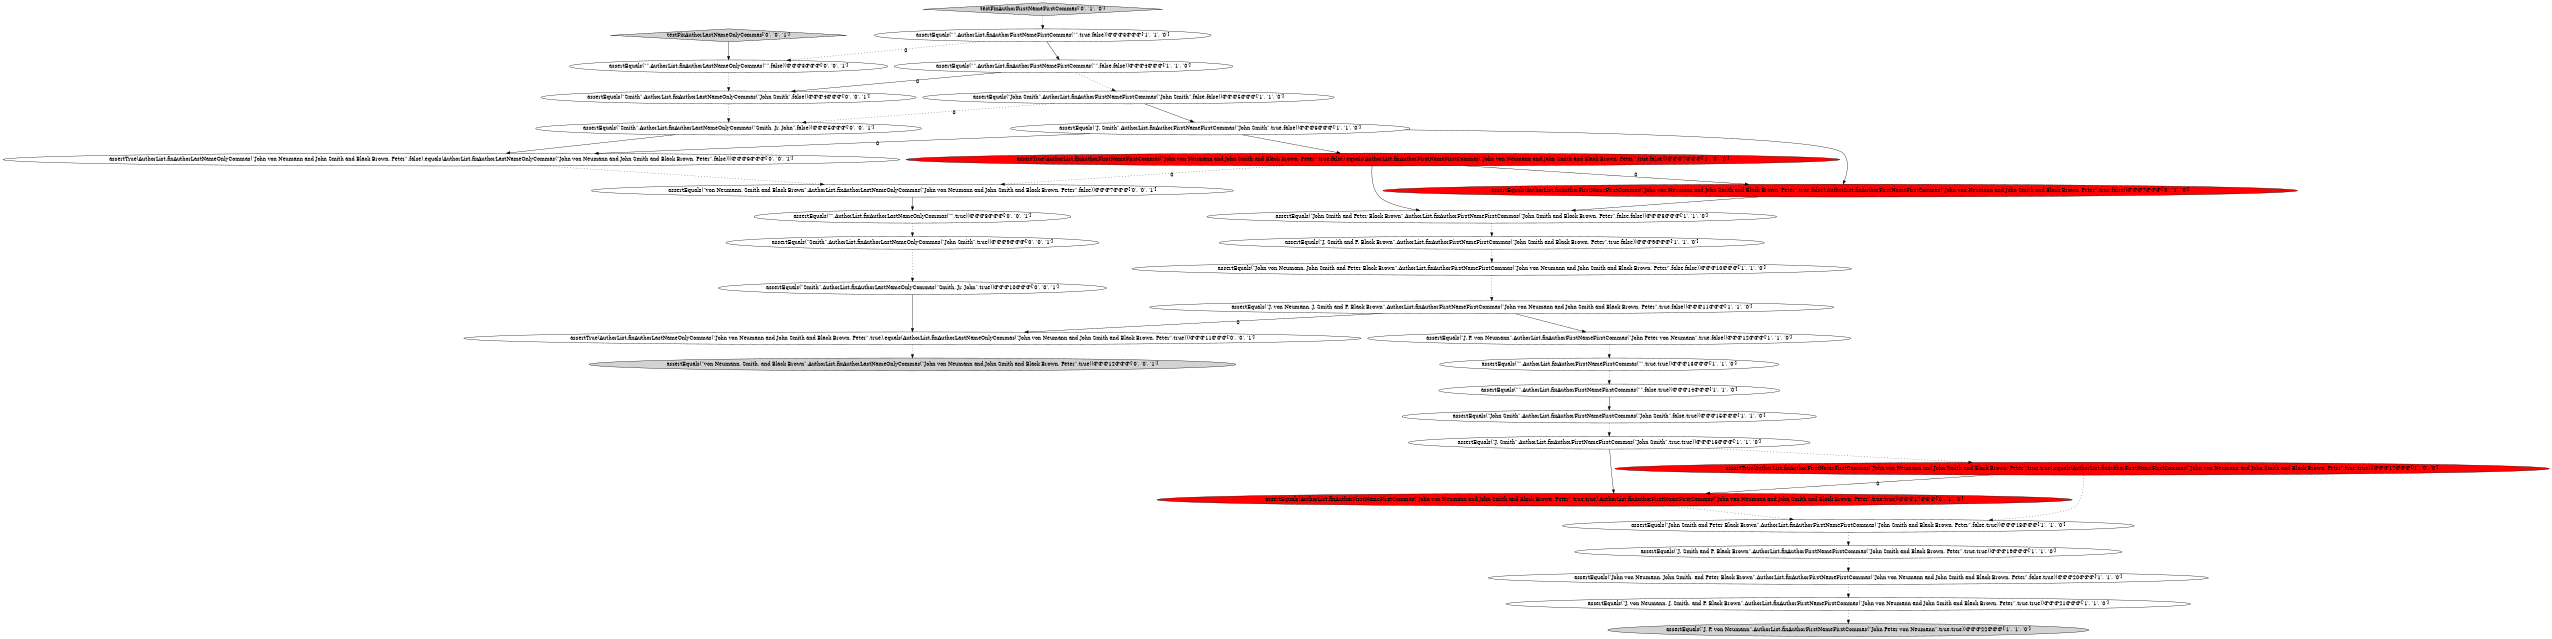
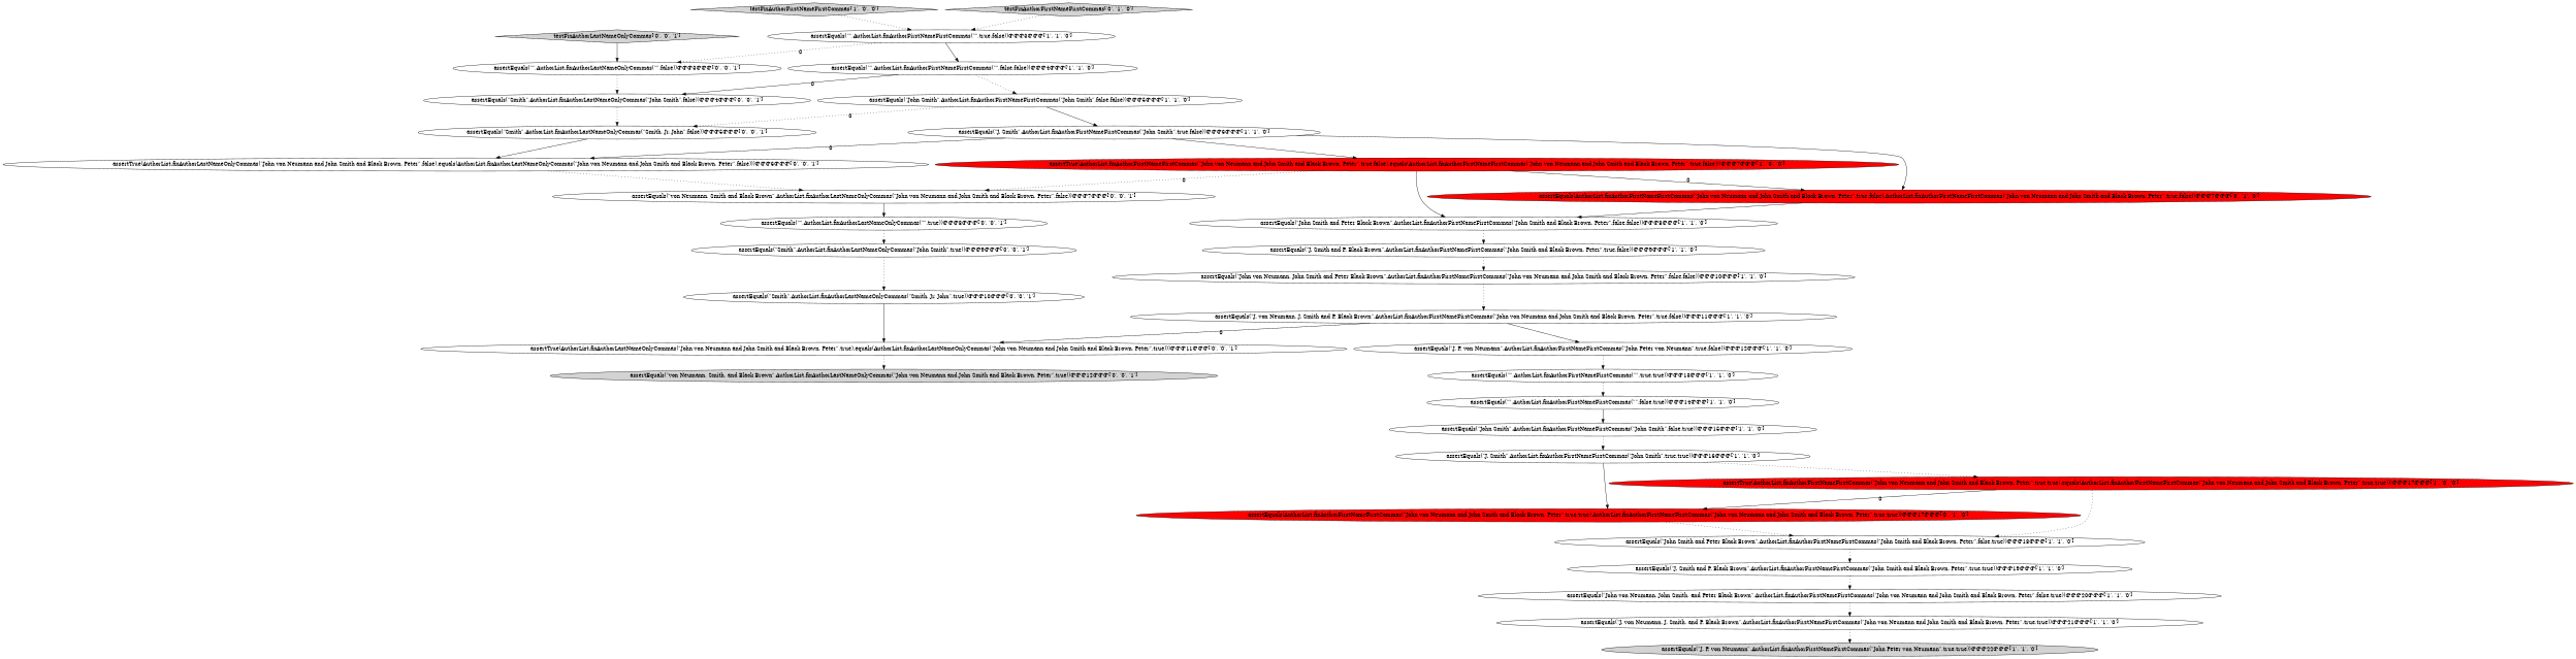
  digraph {
    node [fillcolor=white shape=ellipse style=filled]
    edge [style=dotted]
    n1 [label="assertEquals(\"J. von Neumann, J. Smith, and P. Black Brown\",AuthorList.fixAuthorFirstNameFirstCommas(\"John von Neumann and John Smith and Black Brown, Peter\",true,true))@@@21@@@['1', '1', '0']"]
    n2 [fillcolor=lightgray label="assertEquals(\"J. P. von Neumann\",AuthorList.fixAuthorFirstNameFirstCommas(\"John Peter von Neumann\",true,true))@@@22@@@['1', '1', '0']"]
    n3 [fillcolor=red label="assertEquals(AuthorList.fixAuthorFirstNameFirstCommas(\"John von Neumann and John Smith and Black Brown, Peter\",true,true),AuthorList.fixAuthorFirstNameFirstCommas(\"John von Neumann and John Smith and Black Brown, Peter\",true,true))@@@17@@@['0', '1', '0']"]
    n4 [label="assertEquals(\"John Smith and Peter Black Brown\",AuthorList.fixAuthorFirstNameFirstCommas(\"John Smith and Black Brown, Peter\",false,true))@@@18@@@['1', '1', '0']"]
    n5 [label="assertEquals(\"von Neumann, Smith and Black Brown\",AuthorList.fixAuthorLastNameOnlyCommas(\"John von Neumann and John Smith and Black Brown, Peter\",false))@@@7@@@['0', '0', '1']"]
    n6 [label="assertEquals(\"\",AuthorList.fixAuthorLastNameOnlyCommas(\"\",true))@@@8@@@['0', '0', '1']"]
    n7 [fillcolor=lightgray label="assertEquals(\"von Neumann, Smith, and Black Brown\",AuthorList.fixAuthorLastNameOnlyCommas(\"John von Neumann and John Smith and Black Brown, Peter\",true))@@@12@@@['0', '0', '1']"]
    n8 [label="assertEquals(\"\",AuthorList.fixAuthorFirstNameFirstCommas(\"\",false,false))@@@4@@@['1', '1', '0']"]
    n9 [label="assertEquals(\"Smith\",AuthorList.fixAuthorLastNameOnlyCommas(\"John Smith\",false))@@@4@@@['0', '0', '1']"]
    n10 [label="assertEquals(\"John Smith\",AuthorList.fixAuthorFirstNameFirstCommas(\"John Smith\",false,false))@@@5@@@['1', '1', '0']"]
+   n11 [fillcolor=lightgray label="testFixAuthorFirstNameFirstCommas['1', '0', '0']" shape=diamond]
    n12 [label="assertEquals(\"\",AuthorList.fixAuthorFirstNameFirstCommas(\"\",true,false))@@@3@@@['1', '1', '0']"]
    n13 [label="assertTrue(AuthorList.fixAuthorLastNameOnlyCommas(\"John von Neumann and John Smith and Black Brown, Peter\",true).equals(AuthorList.fixAuthorLastNameOnlyCommas(\"John von Neumann and John Smith and Black Brown, Peter\",true)))@@@11@@@['0', '0', '1']"]
    n14 [label="assertEquals(\"\",AuthorList.fixAuthorFirstNameFirstCommas(\"\",false,true))@@@14@@@['1', '1', '0']"]
    n15 [label="assertEquals(\"John Smith\",AuthorList.fixAuthorFirstNameFirstCommas(\"John Smith\",false,true))@@@15@@@['1', '1', '0']"]
    n16 [label="assertEquals(\"John von Neumann, John Smith and Peter Black Brown\",AuthorList.fixAuthorFirstNameFirstCommas(\"John von Neumann and John Smith and Black Brown, Peter\",false,false))@@@10@@@['1', '1', '0']"]
    n17 [label="assertEquals(\"J. von Neumann, J. Smith and P. Black Brown\",AuthorList.fixAuthorFirstNameFirstCommas(\"John von Neumann and John Smith and Black Brown, Peter\",true,false))@@@11@@@['1', '1', '0']"]
    n18 [label="assertEquals(\"John Smith and Peter Black Brown\",AuthorList.fixAuthorFirstNameFirstCommas(\"John Smith and Black Brown, Peter\",false,false))@@@8@@@['1', '1', '0']"]
    n19 [label="assertEquals(\"J. Smith and P. Black Brown\",AuthorList.fixAuthorFirstNameFirstCommas(\"John Smith and Black Brown, Peter\",true,false))@@@9@@@['1', '1', '0']"]
    n20 [label="assertEquals(\"\",AuthorList.fixAuthorLastNameOnlyCommas(\"\",false))@@@3@@@['0', '0', '1']"]
    n21 [label="assertEquals(\"Smith\",AuthorList.fixAuthorLastNameOnlyCommas(\"John Smith\",true))@@@9@@@['0', '0', '1']"]
    n22 [label="assertEquals(\"Smith\",AuthorList.fixAuthorLastNameOnlyCommas(\"Smith, Jr, John\",true))@@@10@@@['0', '0', '1']"]
    n23 [fillcolor=lightgray label="testFixAuthorLastNameOnlyCommas['0', '0', '1']" shape=diamond]
    n24 [label="assertEquals(\"J. Smith and P. Black Brown\",AuthorList.fixAuthorFirstNameFirstCommas(\"John Smith and Black Brown, Peter\",true,true))@@@19@@@['1', '1', '0']"]
    n25 [label="assertEquals(\"John von Neumann, John Smith, and Peter Black Brown\",AuthorList.fixAuthorFirstNameFirstCommas(\"John von Neumann and John Smith and Black Brown, Peter\",false,true))@@@20@@@['1', '1', '0']"]
    n26 [label="assertEquals(\"J. Smith\",AuthorList.fixAuthorFirstNameFirstCommas(\"John Smith\",true,true))@@@16@@@['1', '1', '0']"]
    n27 [fillcolor=red label="assertTrue(AuthorList.fixAuthorFirstNameFirstCommas(\"John von Neumann and John Smith and Black Brown, Peter\",true,true).equals(AuthorList.fixAuthorFirstNameFirstCommas(\"John von Neumann and John Smith and Black Brown, Peter\",true,true)))@@@17@@@['1', '0', '0']"]
    n28 [label="assertEquals(\"J. P. von Neumann\",AuthorList.fixAuthorFirstNameFirstCommas(\"John Peter von Neumann\",true,false))@@@12@@@['1', '1', '0']"]
    n29 [label="assertEquals(\"\",AuthorList.fixAuthorFirstNameFirstCommas(\"\",true,true))@@@13@@@['1', '1', '0']"]
    n30 [fillcolor=red label="assertTrue(AuthorList.fixAuthorFirstNameFirstCommas(\"John von Neumann and John Smith and Black Brown, Peter\",true,false).equals(AuthorList.fixAuthorFirstNameFirstCommas(\"John von Neumann and John Smith and Black Brown, Peter\",true,false)))@@@7@@@['1', '0', '0']"]
    n31 [fillcolor=red label="assertEquals(AuthorList.fixAuthorFirstNameFirstCommas(\"John von Neumann and John Smith and Black Brown, Peter\",true,false),AuthorList.fixAuthorFirstNameFirstCommas(\"John von Neumann and John Smith and Black Brown, Peter\",true,false))@@@7@@@['0', '1', '0']"]
    n32 [label="assertEquals(\"Smith\",AuthorList.fixAuthorLastNameOnlyCommas(\"Smith, Jr, John\",false))@@@5@@@['0', '0', '1']"]
    n33 [label="assertTrue(AuthorList.fixAuthorLastNameOnlyCommas(\"John von Neumann and John Smith and Black Brown, Peter\",false).equals(AuthorList.fixAuthorLastNameOnlyCommas(\"John von Neumann and John Smith and Black Brown, Peter\",false)))@@@6@@@['0', '0', '1']"]
    n34 [label="assertEquals(\"J. Smith\",AuthorList.fixAuthorFirstNameFirstCommas(\"John Smith\",true,false))@@@6@@@['1', '1', '0']"]
    n35 [fillcolor=lightgray label="testFixAuthorFirstNameFirstCommas['0', '1', '0']" shape=diamond]
    n1 -> n2
    n3 -> n4
    n4 -> n24
    n5 -> n6 [style=solid]
    n6 -> n21
    n8 -> n9 [label=0 style=solid]
    n8 -> n10
    n9 -> n32
    n10 -> n32 [label=0]
    n10 -> n34 [style=solid]
+   n11 -> n12
    n12 -> n8 [style=solid]
    n12 -> n20 [label=0]
    n13 -> n7
    n14 -> n15 [style=solid]
    n15 -> n26
    n16 -> n17
    n17 -> n13 [label=0 style=solid]
    n17 -> n28 [style=solid]
    n18 -> n19
    n19 -> n16
    n20 -> n9
    n21 -> n22
    n22 -> n13 [style=solid]
    n23 -> n20 [style=solid]
    n24 -> n25
    n25 -> n1
    n26 -> n3 [style=solid]
    n26 -> n27
    n27 -> n3 [label=0 style=solid]
    n27 -> n4
    n28 -> n29
    n29 -> n14
    n30 -> n5 [label=0]
    n30 -> n18 [style=solid]
    n30 -> n31 [label=0 style=solid]
    n31 -> n18 [style=solid]
    n32 -> n33 [style=solid]
    n33 -> n5
    n34 -> n30 [style=solid]
    n34 -> n31 [style=solid]
    n34 -> n33 [label=0 style=solid]
    n35 -> n12
  }
